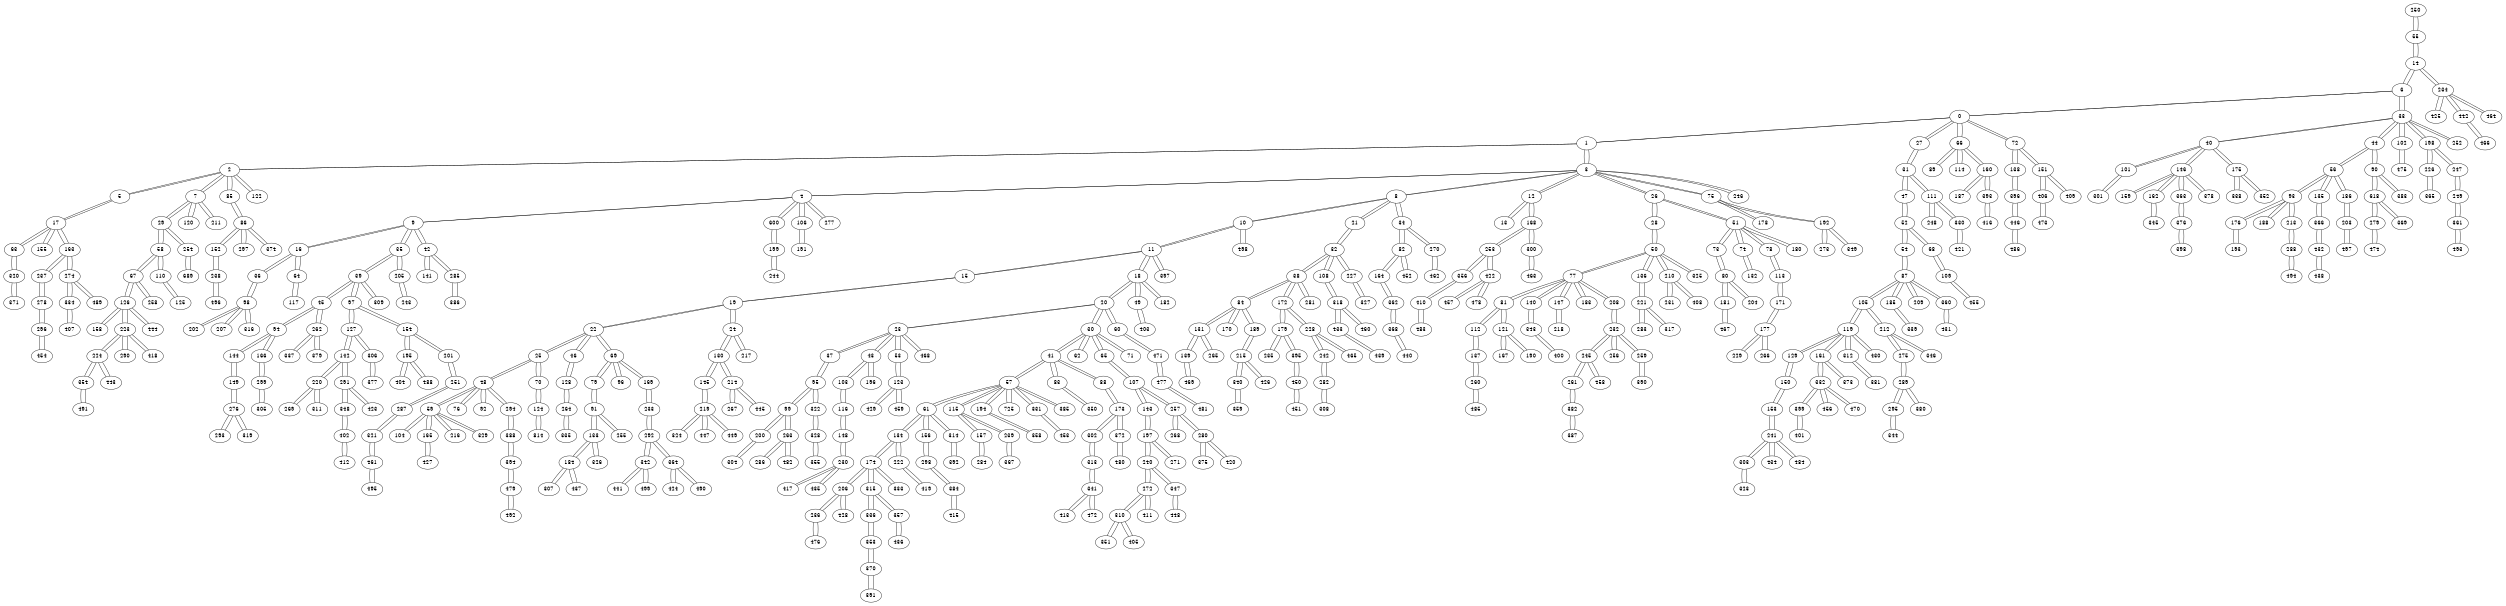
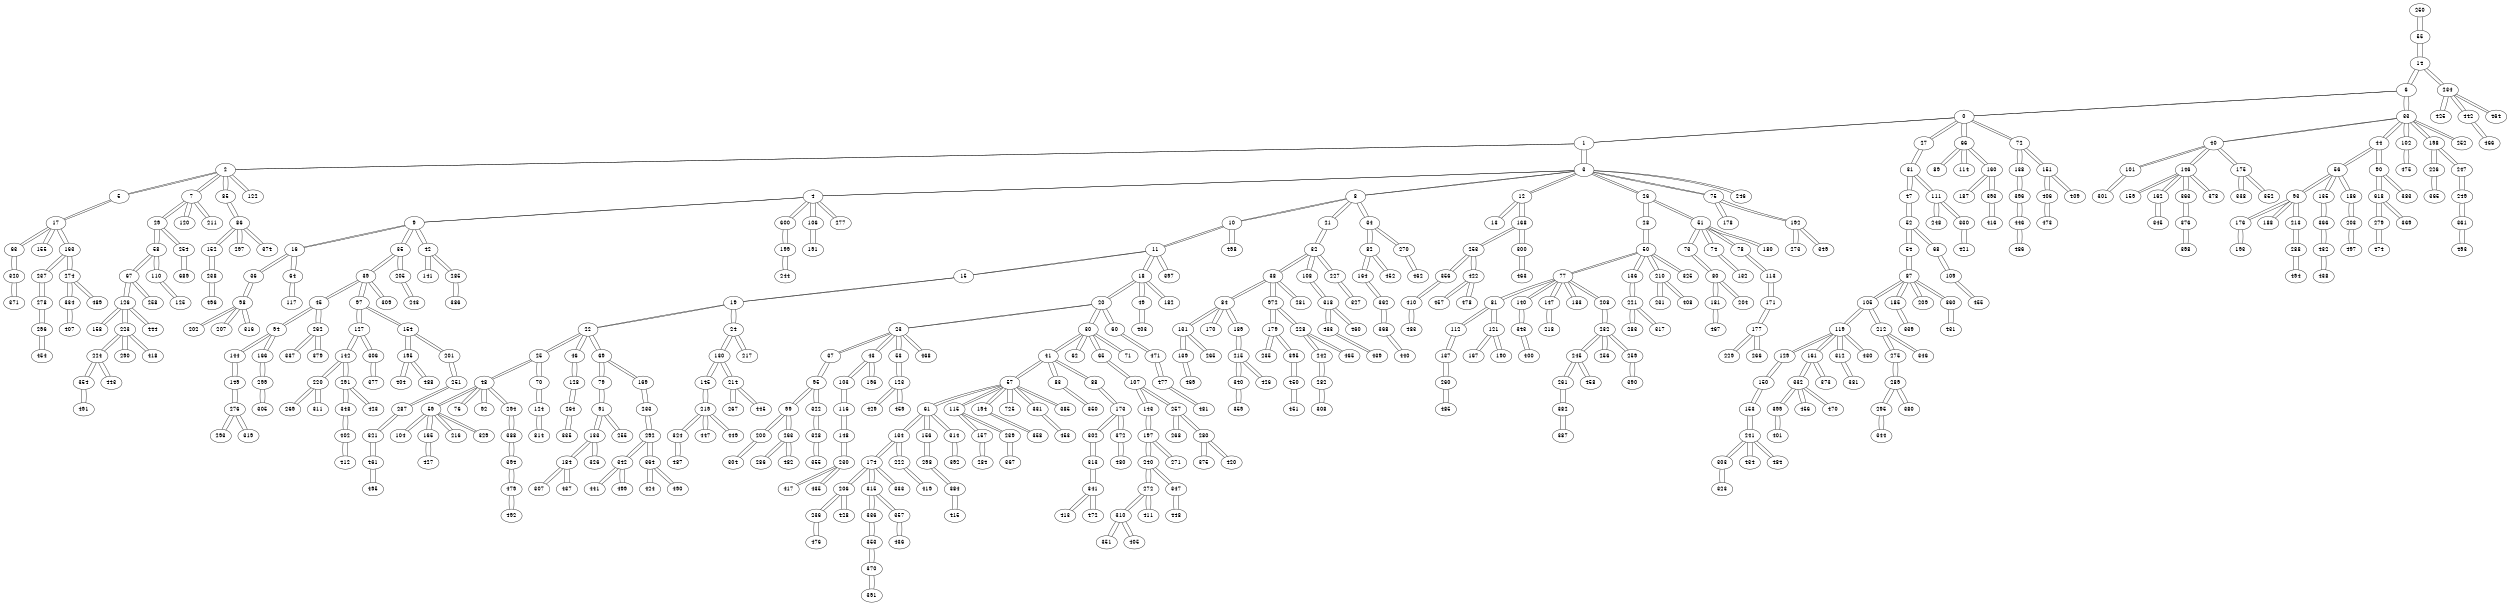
  graph {
    250
    55
    14
    6
    234
    0
    33
    425
    442
    464
    1
    27
    66
    72
    40
    44
    102
    198
    252
    466
    2
    3
    31
    89
    114
    160
    138
    151
    101
    146
    175
    56
    90
    475
    226
    247
    5
    7
    85
    122
    4
    8
    12
    26
    75
    246
    47
    111
    187
    393
    396
    406
    409
    17
    29
    120
    211
    86
    9
    n60 [label=600]
    106
    277
    10
    21
    34
    13
    168
    28
    51
    178
    192
    63
    155
    163
    58
    254
    152
    297
    374
    320
    237
    274
    371
    278
    334
    489
    296
    407
    454
    67
    110
    n92 [label=689]
    126
    258
    125
    158
    223
    444
    224
    290
    418
    354
    443
    491
    238
    496
    16
    35
    42
    199
    191
    11
    498
    32
    82
    270
    253
    300
    50
    73
    74
    78
    180
    273
    349
    36
    64
    39
    205
    141
    285
    244
    98
    117
    45
    97
    309
    243
    386
    202
    207
    316
    94
    262
    127
    154
    144
    166
    337
    379
    142
    306
    195
    201
    149
    299
    276
    305
    293
    319
    220
    291
    377
    404
    488
    251
    269
    311
    348
    423
    402
    412
    287
    321
    461
    495
    15
    18
    397
    38
    108
    227
    164
    452
    462
    19
    20
    49
    182
    22
    24
    23
    30
    60
    403
    25
    46
    69
    130
    217
    48
    70
    128
    79
-   96
    169
    145
    214
    59
    76
    92
    294
    124
    264
    91
    233
    104
    165
    216
    329
    388
    n222 [label=814]
    427
    394
    479
    492
    335
    133
    255
    292
    184
    326
    307
    437
    342
    364
    441
    499
    424
    490
    219
    267
    445
    324
    447
    449
+   487
    37
    43
    53
    468
    41
    62
    65
    71
    471
    95
    103
    196
    123
    57
    83
    88
    107
    477
    99
    322
    116
    429
    459
    200
    263
    328
    304
    286
    482
    355
    148
    230
    417
    435
    61
    115
    194
    n285 [label=725]
    331
    385
    350
    173
    143
    257
    134
    156
    314
    157
    239
    358
    453
    302
    372
    174
    222
    298
    392
    284
    367
    206
    315
    333
    419
    384
    236
    428
    336
    357
    476
    353
    436
    370
    391
    415
    313
    480
    341
    413
    472
    197
    268
    280
    240
    271
    375
    420
    272
    347
    310
    411
    448
    351
    405
    481
    84
-   172
+   172 [label=972]
    281
    318
    327
    131
    170
    189
    179
    228
    433
    460
    139
    265
    215
    235
    395
    242
    465
    469
    340
    426
    359
    450
    282
    451
    308
    439
    362
    368
    440
    356
    422
    463
    410
    457
    478
    483
    77
    136
    210
    325
    80
    132
    113
    81
    140
    147
    183
    208
    221
    231
    408
    112
    121
    343
    218
    232
    283
    317
    137
    167
    190
    400
    245
    256
    259
    260
    485
    261
    458
    390
    382
    387
    181
    204
    171
    467
    177
    229
    266
    52
    248
    330
    54
    68
    421
    87
    109
    105
    185
    209
    360
    455
    119
    212
    339
    431
    129
    161
    312
    430
    275
    346
    150
    332
    373
    381
    289
    153
    399
    456
    470
    241
    303
    434
    484
    323
    401
    295
    380
    344
    416
    446
    473
    486
    301
    159
    162
    363
    378
    338
    352
    93
    135
    186
    n478 [label=618]
    383
    365
    249
    345
    376
    398
    176
    188
    213
    366
    203
    279
    369
    193
    288
    432
    497
    494
    438
    474
    361
    493
    250 -- 55
    55 -- 250
    55 -- 14
    14 -- 55
    14 -- 6
    14 -- 234
    6 -- 14
    6 -- 0
    6 -- 33
    234 -- 14
    234 -- 425
    234 -- 442
    234 -- 464
    0 -- 6
    0 -- 1
    0 -- 27
    0 -- 66
    0 -- 72
    33 -- 6
    33 -- 40
    33 -- 44
    33 -- 102
    33 -- 198
    33 -- 252
    425 -- 234
    442 -- 234
    442 -- 466
    464 -- 234
    1 -- 0
    1 -- 2
    1 -- 3
    27 -- 0
    27 -- 31
    66 -- 0
    66 -- 89
    66 -- 114
    66 -- 160
    72 -- 0
    72 -- 138
    72 -- 151
    40 -- 33
    40 -- 101
    40 -- 146
    40 -- 175
    44 -- 33
    44 -- 56
    44 -- 90
    102 -- 33
    102 -- 475
    198 -- 33
    198 -- 226
    198 -- 247
    252 -- 33
    466 -- 442
    2 -- 1
    2 -- 5
    2 -- 7
    2 -- 85
    2 -- 122
    3 -- 1
    3 -- 4
    3 -- 8
    3 -- 12
    3 -- 26
    3 -- 75
    3 -- 246
    31 -- 27
    31 -- 47
    31 -- 111
    89 -- 66
    114 -- 66
    160 -- 66
    160 -- 187
    160 -- 393
    138 -- 72
    138 -- 396
    151 -- 72
    151 -- 406
    151 -- 409
    101 -- 40
    101 -- 301
    146 -- 40
    146 -- 159
    146 -- 162
    146 -- 363
    146 -- 378
    175 -- 40
    175 -- 338
    175 -- 352
    56 -- 44
    56 -- 93
    56 -- 135
    56 -- 186
    90 -- 44
    90 -- n478
    90 -- 383
    475 -- 102
    226 -- 198
    226 -- 365
    247 -- 198
    247 -- 249
    5 -- 2
    5 -- 17
    7 -- 2
    7 -- 29
    7 -- 120
    7 -- 211
    85 -- 2
    85 -- 86
    122 -- 2
    4 -- 3
    4 -- 9
    4 -- n60
    4 -- 106
    4 -- 277
    8 -- 3
    8 -- 10
    8 -- 21
    8 -- 34
    12 -- 3
    12 -- 13
    12 -- 168
    26 -- 3
    26 -- 28
    26 -- 51
    75 -- 3
    75 -- 178
    75 -- 192
    246 -- 3
    47 -- 31
    47 -- 52
    111 -- 31
    111 -- 248
    111 -- 330
    187 -- 160
    393 -- 160
    393 -- 416
    396 -- 138
    396 -- 446
    406 -- 151
    406 -- 473
    409 -- 151
    17 -- 5
    17 -- 63
    17 -- 155
    17 -- 163
    29 -- 7
    29 -- 58
    29 -- 254
    120 -- 7
    211 -- 7
    86 -- 85
    86 -- 152
    86 -- 297
    86 -- 374
    9 -- 4
    9 -- 16
    9 -- 35
    9 -- 42
    n60 -- 4
    n60 -- 199
    106 -- 4
    106 -- 191
    277 -- 4
    10 -- 8
    10 -- 11
    10 -- 498
    21 -- 8
    21 -- 32
    34 -- 8
    34 -- 82
    34 -- 270
    13 -- 12
    168 -- 12
    168 -- 253
    168 -- 300
    28 -- 26
    28 -- 50
    51 -- 26
    51 -- 73
    51 -- 74
    51 -- 78
    51 -- 180
    178 -- 75
    192 -- 75
    192 -- 273
    192 -- 349
    63 -- 17
    63 -- 320
    155 -- 17
    163 -- 17
    163 -- 237
    163 -- 274
    58 -- 29
    58 -- 67
    58 -- 110
    254 -- 29
    254 -- n92
    152 -- 86
    152 -- 238
    297 -- 86
    374 -- 86
    320 -- 63
    320 -- 371
    237 -- 163
    237 -- 278
    274 -- 163
    274 -- 334
    274 -- 489
    371 -- 320
    278 -- 237
    278 -- 296
    334 -- 274
    334 -- 407
    489 -- 274
    296 -- 278
    296 -- 454
    407 -- 334
    454 -- 296
    67 -- 58
    67 -- 126
    67 -- 258
    110 -- 58
    110 -- 125
    n92 -- 254
    126 -- 67
    126 -- 158
    126 -- 223
    126 -- 444
    258 -- 67
    125 -- 110
    158 -- 126
    223 -- 126
    223 -- 224
    223 -- 290
    223 -- 418
    444 -- 126
    224 -- 223
    224 -- 354
    224 -- 443
    290 -- 223
    418 -- 223
    354 -- 224
    354 -- 491
    443 -- 224
    491 -- 354
    238 -- 152
    238 -- 496
    496 -- 238
    16 -- 9
    16 -- 36
    16 -- 64
    35 -- 9
    35 -- 39
    35 -- 205
    42 -- 9
    42 -- 141
    42 -- 285
    199 -- n60
    199 -- 244
    191 -- 106
    11 -- 10
    11 -- 15
    11 -- 18
    11 -- 397
    498 -- 10
    32 -- 21
    32 -- 38
    32 -- 108
    32 -- 227
    82 -- 34
    82 -- 164
    82 -- 452
    270 -- 34
    270 -- 462
    253 -- 168
    253 -- 356
    253 -- 422
    300 -- 168
    300 -- 463
    50 -- 28
    50 -- 77
    50 -- 136
    50 -- 210
    50 -- 325
    73 -- 51
    73 -- 80
    74 -- 51
    74 -- 132
    78 -- 51
    78 -- 113
    180 -- 51
    273 -- 192
    349 -- 192
    36 -- 16
    36 -- 98
    64 -- 16
    64 -- 117
    39 -- 35
    39 -- 45
    39 -- 97
    39 -- 309
    205 -- 35
    205 -- 243
    141 -- 42
    285 -- 42
    285 -- 386
    244 -- 199
    98 -- 36
    98 -- 202
    98 -- 207
    98 -- 316
    117 -- 64
    45 -- 39
    45 -- 94
    45 -- 262
    97 -- 39
    97 -- 127
    97 -- 154
    309 -- 39
    243 -- 205
    386 -- 285
    202 -- 98
    207 -- 98
    316 -- 98
    94 -- 45
    94 -- 144
    94 -- 166
    262 -- 45
    262 -- 337
    262 -- 379
    127 -- 97
    127 -- 142
    127 -- 306
    154 -- 97
    154 -- 195
    154 -- 201
    144 -- 94
    144 -- 149
    166 -- 94
    166 -- 299
    337 -- 262
    379 -- 262
    142 -- 127
    142 -- 220
    142 -- 291
    306 -- 127
    306 -- 377
    195 -- 154
    195 -- 404
    195 -- 488
    201 -- 154
    201 -- 251
    149 -- 144
    149 -- 276
    299 -- 166
    299 -- 305
    276 -- 149
    276 -- 293
    276 -- 319
    305 -- 299
    293 -- 276
    319 -- 276
    220 -- 142
    220 -- 269
    220 -- 311
    291 -- 142
    291 -- 348
    291 -- 423
    377 -- 306
    404 -- 195
    488 -- 195
    251 -- 201
    251 -- 287
    269 -- 220
    311 -- 220
    348 -- 291
    348 -- 402
    423 -- 291
    402 -- 348
    402 -- 412
    412 -- 402
    287 -- 251
    287 -- 321
    321 -- 287
    321 -- 461
    461 -- 321
    461 -- 495
    495 -- 461
    15 -- 11
    15 -- 19
    18 -- 11
    18 -- 20
    18 -- 49
    18 -- 182
    397 -- 11
    38 -- 32
    38 -- 84
    38 -- 172
    38 -- 281
    108 -- 32
    108 -- 318
    227 -- 32
    227 -- 327
    164 -- 82
    164 -- 362
    452 -- 82
    462 -- 270
    19 -- 15
    19 -- 22
    19 -- 24
    20 -- 18
    20 -- 23
    20 -- 30
    20 -- 60
    49 -- 18
    49 -- 403
    182 -- 18
    22 -- 19
    22 -- 25
    22 -- 46
    22 -- 69
    24 -- 19
    24 -- 130
    24 -- 217
    23 -- 20
    23 -- 37
    23 -- 43
    23 -- 53
    23 -- 468
    30 -- 20
    30 -- 41
    30 -- 62
    30 -- 65
    30 -- 71
    60 -- 20
    60 -- 471
    403 -- 49
    25 -- 22
    25 -- 48
    25 -- 70
    46 -- 22
    46 -- 128
    69 -- 22
    69 -- 79
-   69 -- 96
    69 -- 169
    130 -- 24
    130 -- 145
    130 -- 214
    217 -- 24
    48 -- 25
    48 -- 59
    48 -- 76
    48 -- 92
    48 -- 294
    70 -- 25
    70 -- 124
    128 -- 46
    128 -- 264
    79 -- 69
    79 -- 91
-   96 -- 69
    169 -- 69
    169 -- 233
    145 -- 130
    145 -- 219
    214 -- 130
    214 -- 267
    214 -- 445
    59 -- 48
    59 -- 104
    59 -- 165
    59 -- 216
    59 -- 329
    76 -- 48
    92 -- 48
    294 -- 48
    294 -- 388
    124 -- 70
    124 -- n222
    264 -- 128
    264 -- 335
    91 -- 79
    91 -- 133
    91 -- 255
    233 -- 169
    233 -- 292
    104 -- 59
    165 -- 59
    165 -- 427
    216 -- 59
    329 -- 59
    388 -- 294
    388 -- 394
    n222 -- 124
    427 -- 165
    394 -- 388
    394 -- 479
    479 -- 394
    479 -- 492
    492 -- 479
    335 -- 264
    133 -- 91
    133 -- 184
    133 -- 326
    255 -- 91
    292 -- 233
    292 -- 342
    292 -- 364
    184 -- 133
    184 -- 307
    184 -- 437
    326 -- 133
    307 -- 184
    437 -- 184
    342 -- 292
    342 -- 441
    342 -- 499
    364 -- 292
    364 -- 424
    364 -- 490
    441 -- 342
    499 -- 342
    424 -- 364
    490 -- 364
    219 -- 145
    219 -- 324
    219 -- 447
    219 -- 449
    267 -- 214
    445 -- 214
    324 -- 219
+   324 -- 487
    447 -- 219
    449 -- 219
+   487 -- 324
    37 -- 23
    37 -- 95
    43 -- 23
    43 -- 103
    43 -- 196
    53 -- 23
    53 -- 123
    468 -- 23
    41 -- 30
    41 -- 57
    41 -- 83
    41 -- 88
    62 -- 30
    65 -- 30
    65 -- 107
    71 -- 30
    471 -- 60
    471 -- 477
    95 -- 37
    95 -- 99
    95 -- 322
    103 -- 43
    103 -- 116
    196 -- 43
    123 -- 53
    123 -- 429
    123 -- 459
    57 -- 41
    57 -- 61
    57 -- 115
    57 -- 194
    57 -- n285
    57 -- 331
    57 -- 385
    83 -- 41
    83 -- 350
    88 -- 41
    88 -- 173
    107 -- 65
    107 -- 143
    107 -- 257
    477 -- 471
    477 -- 481
    99 -- 95
    99 -- 200
    99 -- 263
    322 -- 95
    322 -- 328
    116 -- 103
    116 -- 148
    429 -- 123
    459 -- 123
    200 -- 99
    200 -- 304
    263 -- 99
    263 -- 286
    263 -- 482
    328 -- 322
    328 -- 355
    304 -- 200
    286 -- 263
    482 -- 263
    355 -- 328
    148 -- 116
    148 -- 230
    230 -- 148
    230 -- 417
    230 -- 435
    417 -- 230
    435 -- 230
    61 -- 57
    61 -- 134
    61 -- 156
    61 -- 314
    115 -- 57
    115 -- 157
    115 -- 239
    194 -- 57
    194 -- 358
    n285 -- 57
    331 -- 57
    331 -- 453
    385 -- 57
    350 -- 83
    173 -- 88
    173 -- 302
    173 -- 372
    143 -- 107
    143 -- 197
    257 -- 107
    257 -- 268
    257 -- 280
    134 -- 61
    134 -- 174
    134 -- 222
    156 -- 61
    156 -- 298
    314 -- 61
    314 -- 392
    157 -- 115
    157 -- 284
    239 -- 115
    239 -- 367
    358 -- 194
    453 -- 331
    302 -- 173
    302 -- 313
    372 -- 173
    372 -- 480
    174 -- 134
    174 -- 206
    174 -- 315
    174 -- 333
    222 -- 134
    222 -- 419
    298 -- 156
    298 -- 384
    392 -- 314
    284 -- 157
    367 -- 239
    206 -- 174
    206 -- 236
    206 -- 428
    315 -- 174
    315 -- 336
    315 -- 357
    333 -- 174
    419 -- 222
    384 -- 298
    384 -- 415
    236 -- 206
    236 -- 476
    428 -- 206
    336 -- 315
    336 -- 353
    357 -- 315
    357 -- 436
    476 -- 236
    353 -- 336
    353 -- 370
    436 -- 357
    370 -- 353
    370 -- 391
    391 -- 370
    415 -- 384
    313 -- 302
    313 -- 341
    480 -- 372
    341 -- 313
    341 -- 413
    341 -- 472
    413 -- 341
    472 -- 341
    197 -- 143
    197 -- 240
    197 -- 271
    268 -- 257
    280 -- 257
    280 -- 375
    280 -- 420
    240 -- 197
    240 -- 272
    240 -- 347
    271 -- 197
    375 -- 280
    420 -- 280
    272 -- 240
    272 -- 310
    272 -- 411
    347 -- 240
    347 -- 448
    310 -- 272
    310 -- 351
    310 -- 405
    411 -- 272
    448 -- 347
    351 -- 310
    405 -- 310
    481 -- 477
    84 -- 38
    84 -- 131
    84 -- 170
    84 -- 189
    172 -- 38
    172 -- 179
    172 -- 228
    281 -- 38
    318 -- 108
    318 -- 433
    318 -- 460
    327 -- 227
    131 -- 84
    131 -- 139
    131 -- 265
    170 -- 84
    189 -- 84
    189 -- 215
    179 -- 172
    179 -- 235
    179 -- 395
    228 -- 172
    228 -- 242
    228 -- 465
    433 -- 318
    433 -- 439
    460 -- 318
    139 -- 131
    139 -- 469
    265 -- 131
    215 -- 189
    215 -- 340
    215 -- 426
    235 -- 179
    395 -- 179
    395 -- 450
    242 -- 228
    242 -- 282
    465 -- 228
    469 -- 139
    340 -- 215
    340 -- 359
    426 -- 215
    359 -- 340
    450 -- 395
    450 -- 451
    282 -- 242
    282 -- 308
    451 -- 450
    308 -- 282
    439 -- 433
    362 -- 164
    362 -- 368
    368 -- 362
    368 -- 440
    440 -- 368
    356 -- 253
    356 -- 410
    422 -- 253
    422 -- 457
    422 -- 478
    463 -- 300
    410 -- 356
    410 -- 483
    457 -- 422
    478 -- 422
    483 -- 410
    77 -- 50
    77 -- 81
    77 -- 140
    77 -- 147
    77 -- 183
    77 -- 208
    136 -- 50
    136 -- 221
    210 -- 50
    210 -- 231
    210 -- 408
    325 -- 50
    80 -- 73
    80 -- 181
    80 -- 204
    132 -- 74
    113 -- 78
    113 -- 171
    81 -- 77
    81 -- 112
    81 -- 121
    140 -- 77
    140 -- 343
    147 -- 77
    147 -- 218
    183 -- 77
    208 -- 77
    208 -- 232
    221 -- 136
    221 -- 283
    221 -- 317
    231 -- 210
    408 -- 210
    112 -- 81
    112 -- 137
    121 -- 81
    121 -- 167
    121 -- 190
    343 -- 140
    343 -- 400
    218 -- 147
    232 -- 208
    232 -- 245
    232 -- 256
    232 -- 259
    283 -- 221
    317 -- 221
    137 -- 112
    137 -- 260
    167 -- 121
    190 -- 121
    400 -- 343
    245 -- 232
    245 -- 261
    245 -- 458
    256 -- 232
    259 -- 232
    259 -- 390
    260 -- 137
    260 -- 485
    485 -- 260
    261 -- 245
    261 -- 382
    458 -- 245
    390 -- 259
    382 -- 261
    382 -- 387
    387 -- 382
    181 -- 80
    181 -- 467
    204 -- 80
    171 -- 113
    171 -- 177
    467 -- 181
    177 -- 171
    177 -- 229
    177 -- 266
    229 -- 177
    266 -- 177
    52 -- 47
    52 -- 54
    52 -- 68
    248 -- 111
    330 -- 111
    330 -- 421
    54 -- 52
    54 -- 87
    68 -- 52
    68 -- 109
    421 -- 330
    87 -- 54
    87 -- 105
    87 -- 185
    87 -- 209
    87 -- 360
    109 -- 68
    109 -- 455
    105 -- 87
    105 -- 119
    105 -- 212
    185 -- 87
    185 -- 339
    209 -- 87
    360 -- 87
    360 -- 431
    455 -- 109
    119 -- 105
    119 -- 129
    119 -- 161
    119 -- 312
    119 -- 430
    212 -- 105
    212 -- 275
    212 -- 346
    339 -- 185
    431 -- 360
    129 -- 119
    129 -- 150
    161 -- 119
    161 -- 332
    161 -- 373
    312 -- 119
    312 -- 381
    430 -- 119
    275 -- 212
    275 -- 289
    346 -- 212
    150 -- 129
    150 -- 153
    332 -- 161
    332 -- 399
    332 -- 456
    332 -- 470
    373 -- 161
    381 -- 312
    289 -- 275
    289 -- 295
    289 -- 380
    153 -- 150
    153 -- 241
    399 -- 332
    399 -- 401
    456 -- 332
    470 -- 332
    241 -- 153
    241 -- 303
    241 -- 434
    241 -- 484
    303 -- 241
    303 -- 323
    434 -- 241
    484 -- 241
    323 -- 303
    401 -- 399
    295 -- 289
    295 -- 344
    380 -- 289
    344 -- 295
    416 -- 393
    446 -- 396
    446 -- 486
    473 -- 406
    486 -- 446
    301 -- 101
    159 -- 146
    162 -- 146
    162 -- 345
    363 -- 146
    363 -- 376
    378 -- 146
    338 -- 175
    352 -- 175
    93 -- 56
    93 -- 176
    93 -- 188
    93 -- 213
    135 -- 56
    135 -- 366
    186 -- 56
    186 -- 203
    n478 -- 90
    n478 -- 279
    n478 -- 369
    383 -- 90
    365 -- 226
    249 -- 247
    249 -- 361
    345 -- 162
    376 -- 363
    376 -- 398
    398 -- 376
    176 -- 93
    176 -- 193
    188 -- 93
    213 -- 93
    213 -- 288
    366 -- 135
    366 -- 432
    203 -- 186
    203 -- 497
    279 -- n478
    279 -- 474
    369 -- n478
    193 -- 176
    288 -- 213
    288 -- 494
    432 -- 366
    432 -- 438
    497 -- 203
    494 -- 288
    438 -- 432
    474 -- 279
    361 -- 249
    361 -- 493
    493 -- 361
  }
